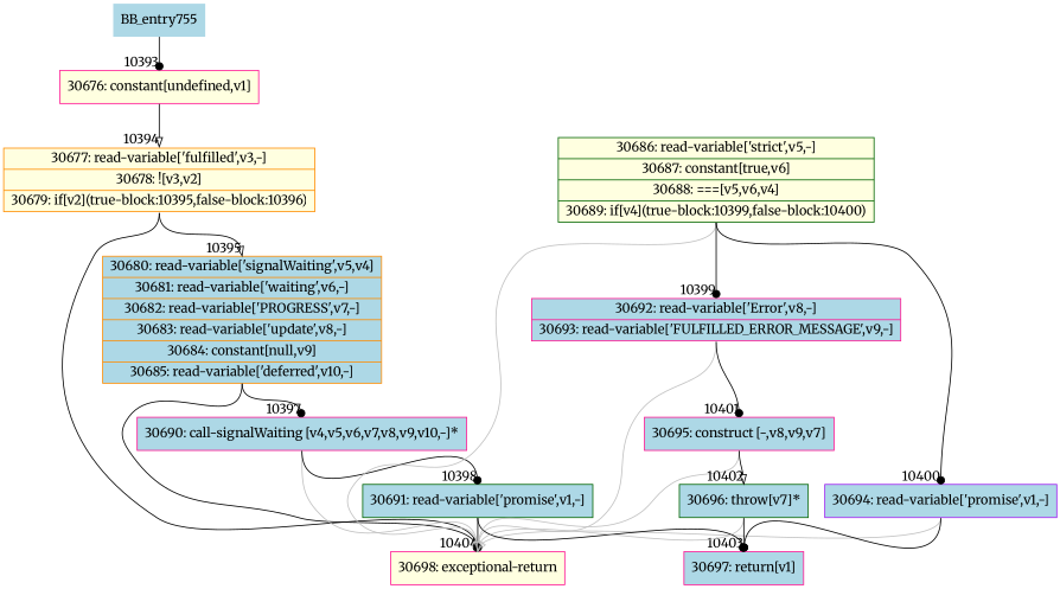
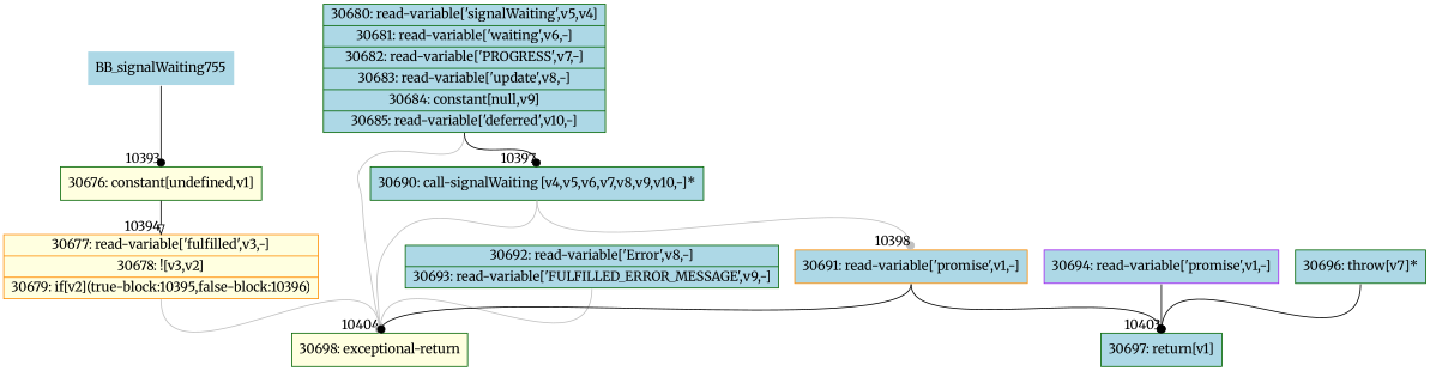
  digraph {
    fontname=Merriweather
    rankdir=TD
    node [color=darkgreen fillcolor=lightblue fontname=Merriweather shape=record style=filled]
    edge [arrowhead=dot fontname=Merriweather headport=n tailport=s]
-   BB_entry755 [color=darkorange shape=none]
-   n2 [color=deeppink fillcolor=lightyellow label="{30676: constant[undefined,v1]}"]
+   BB_entry755 [color=darkorange shape=none label=BB_signalWaiting755]
+   n2 [fillcolor=lightyellow label="{30676: constant[undefined,v1]}"]
    n3 [color=darkorange fillcolor=lightyellow label="{30677: read-variable['fulfilled',v3,-]|30678: ![v3,v2]|30679: if[v2](true-block:10395,false-block:10396)}"]
-   n4 [color=darkorange label="{30680: read-variable['signalWaiting',v5,v4]|30681: read-variable['waiting',v6,-]|30682: read-variable['PROGRESS',v7,-]|30683: read-variable['update',v8,-]|30684: constant[null,v9]|30685: read-variable['deferred',v10,-]}"]
-   n5 [color=deeppink fillcolor=lightyellow label="{30698: exceptional-return}"]
-   n6 [color=deeppink label="{30690: call-signalWaiting [v4,v5,v6,v7,v8,v9,v10,-]*}"]
-   n7 [fillcolor=lightyellow label="{30686: read-variable['strict',v5,-]|30687: constant[true,v6]|30688: ===[v5,v6,v4]|30689: if[v4](true-block:10399,false-block:10400)}"]
-   n8 [color=deeppink label="{30692: read-variable['Error',v8,-]|30693: read-variable['FULFILLED_ERROR_MESSAGE',v9,-]}"]
+   n4 [label="{30680: read-variable['signalWaiting',v5,v4]|30681: read-variable['waiting',v6,-]|30682: read-variable['PROGRESS',v7,-]|30683: read-variable['update',v8,-]|30684: constant[null,v9]|30685: read-variable['deferred',v10,-]}"]
+   n5 [fillcolor=lightyellow label="{30698: exceptional-return}"]
+   n6 [label="{30690: call-signalWaiting [v4,v5,v6,v7,v8,v9,v10,-]*}"]
+   n8 [label="{30692: read-variable['Error',v8,-]|30693: read-variable['FULFILLED_ERROR_MESSAGE',v9,-]}"]
    n9 [color=purple label="{30694: read-variable['promise',v1,-]}"]
-   n10 [label="{30691: read-variable['promise',v1,-]}"]
-   n11 [color=deeppink label="{30695: construct [-,v8,v9,v7]}"]
-   n12 [color=deeppink label="{30697: return[v1]}"]
+   n10 [color=darkorange label="{30691: read-variable['promise',v1,-]}"]
+   n12 [label="{30697: return[v1]}"]
    n13 [label="{30696: throw[v7]*}"]
    BB_entry755 -> n2 [headlabel="    10393"]
    n2 -> n3 [arrowhead=onormal headlabel="      10394"]
-   n3 -> n4 [arrowhead=onormal headlabel="      10395"]
-   n3 -> n5 [arrowhead=onormal color=black headlabel="      10404"]
-   n4 -> n5 [color=black]
+   n3 -> n5 [arrowhead=onormal color=gray headlabel="      10404"]
+   n4 -> n5 [color=gray]
    n4 -> n6 [headlabel="      10397"]
-   n6 -> n5 [arrowhead=onormal color=gray]
-   n6 -> n10 [headlabel="      10398"]
-   n7 -> n5 [arrowhead=onormal color=gray]
-   n7 -> n8 [headlabel="      10399"]
-   n7 -> n9 [headlabel="      10400"]
+   n6 -> n5 [color=gray]
+   n6 -> n10 [headlabel="      10398" color=gray]
    n8 -> n5 [color=gray]
-   n8 -> n11 [headlabel="      10401"]
-   n9 -> n5 [arrowhead=onormal color=gray]
    n9 -> n12
    n10 -> n5 [color=black]
    n10 -> n12 [headlabel="      10403"]
-   n11 -> n5 [arrowhead=onormal color=gray]
-   n11 -> n13 [arrowhead=onormal headlabel="      10402"]
-   n13 -> n5 [arrowhead=onormal color=gray]
    n13 -> n12
  }
